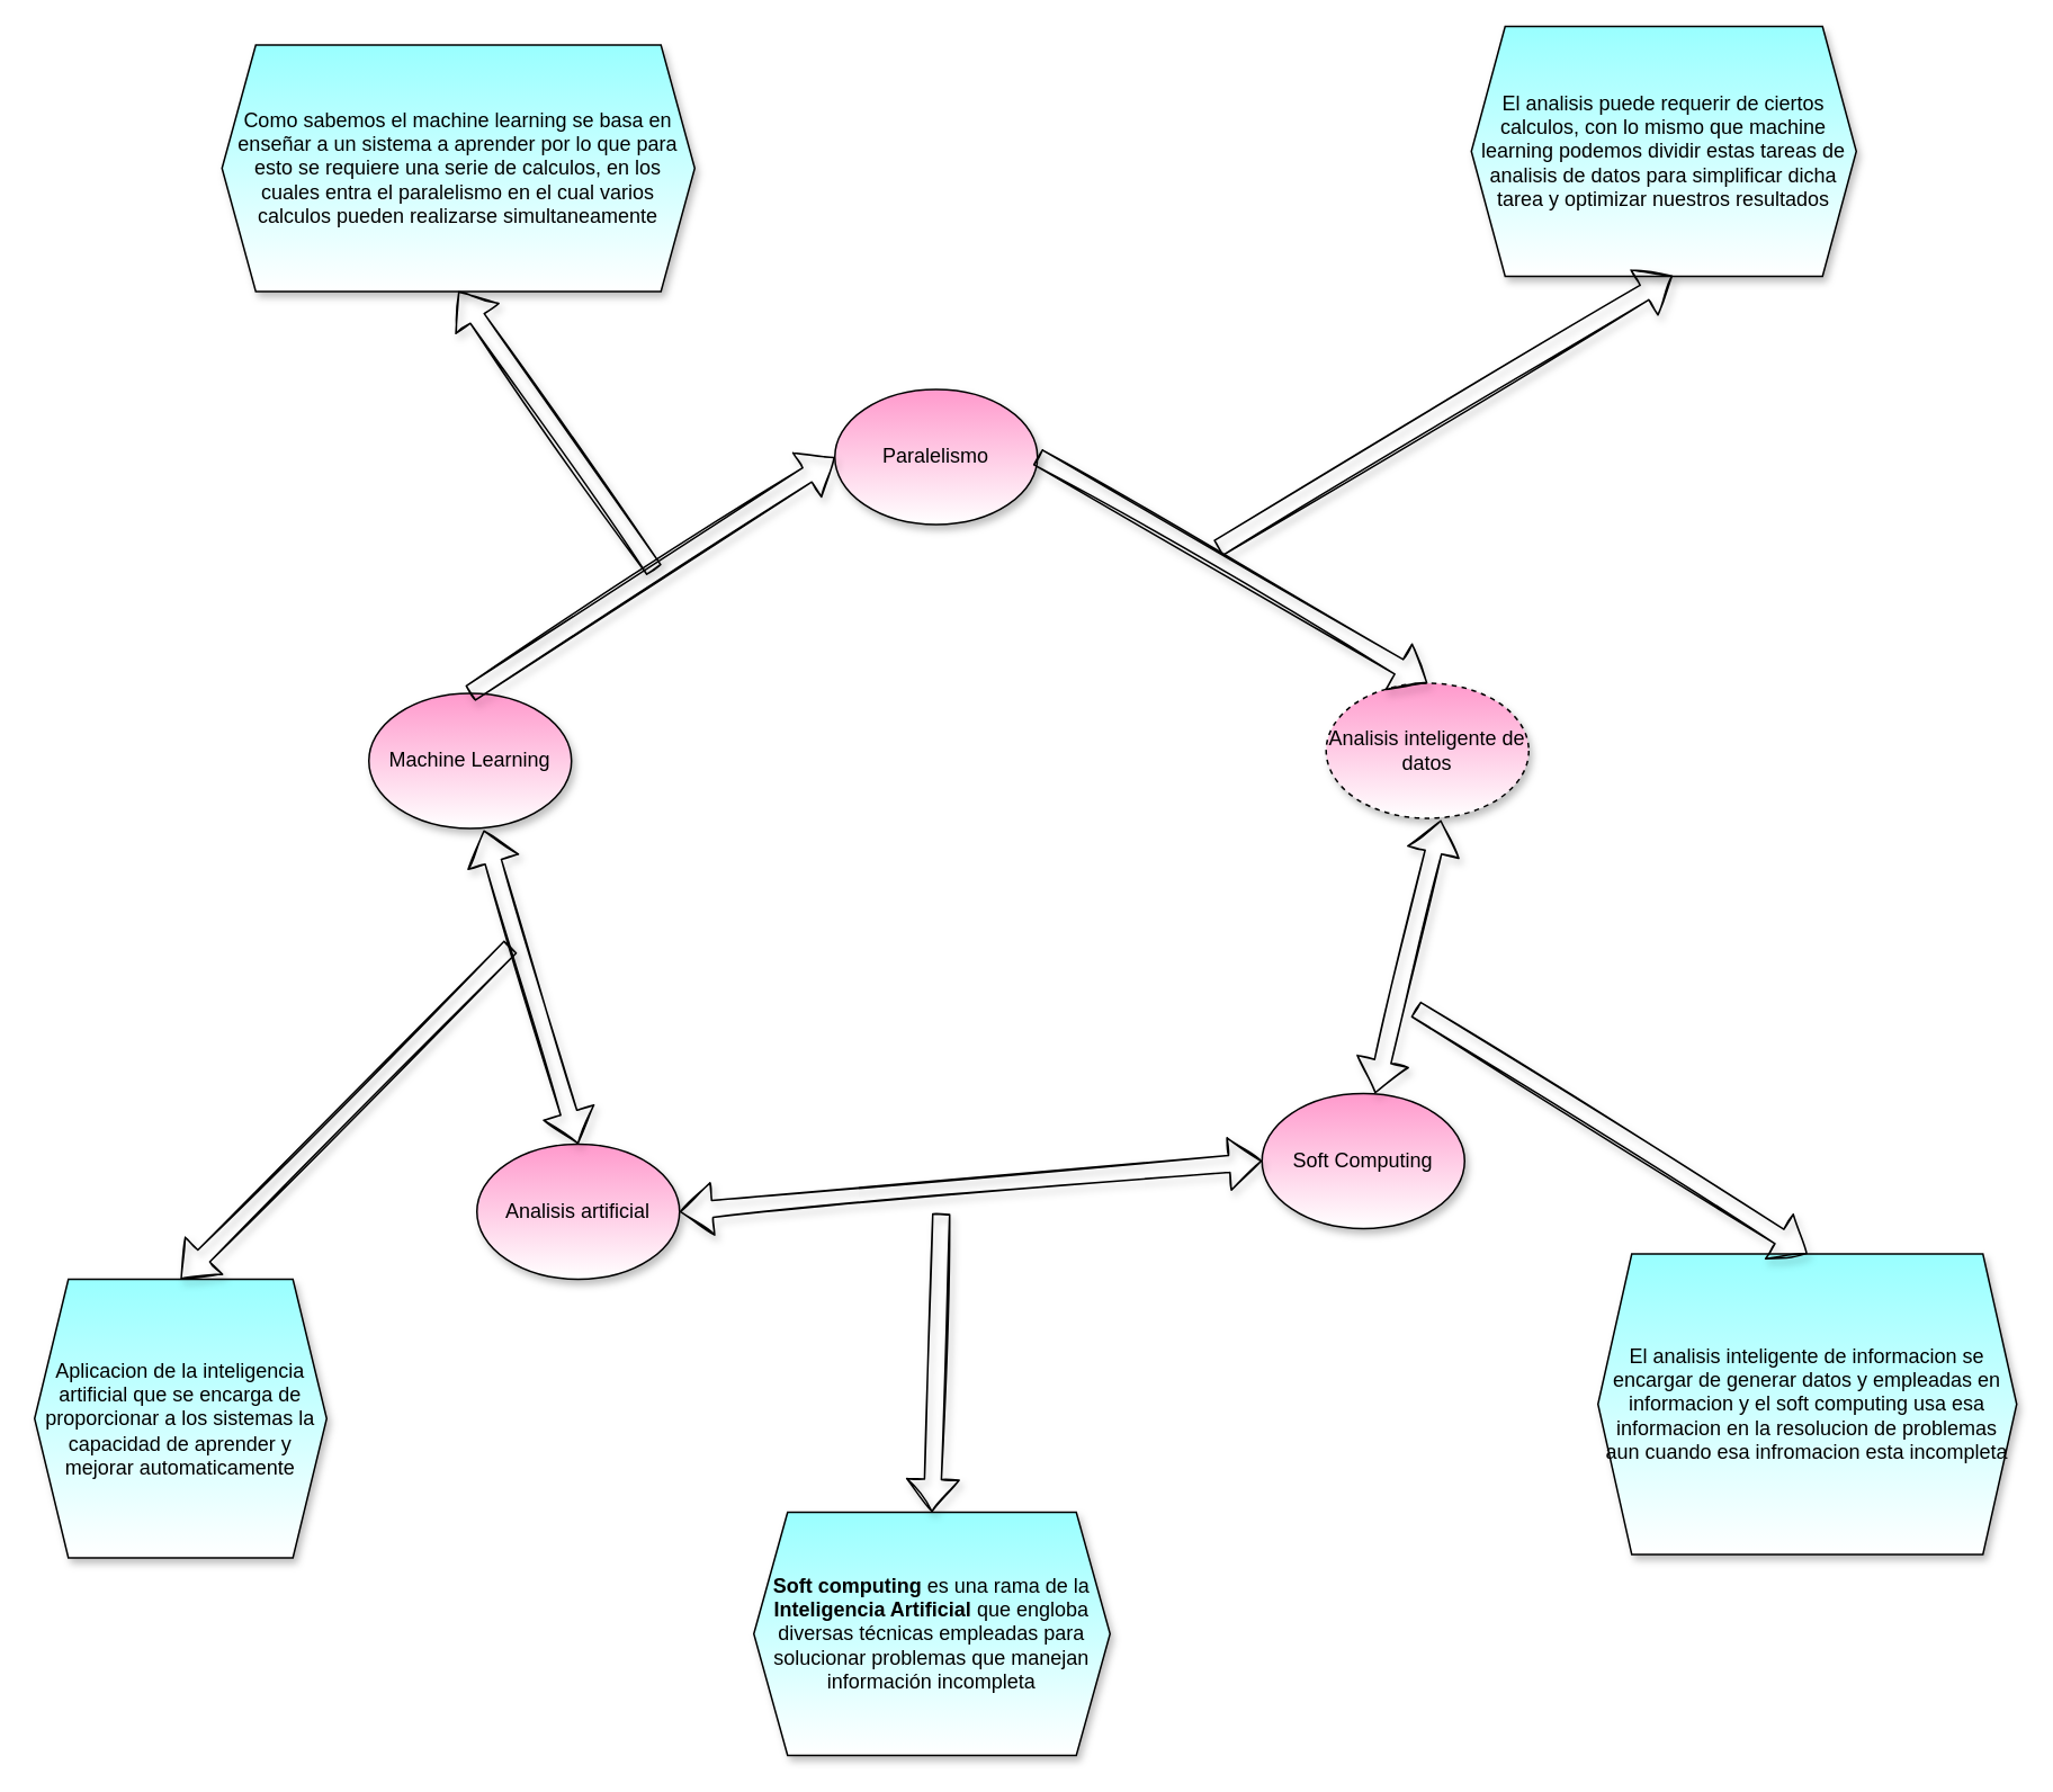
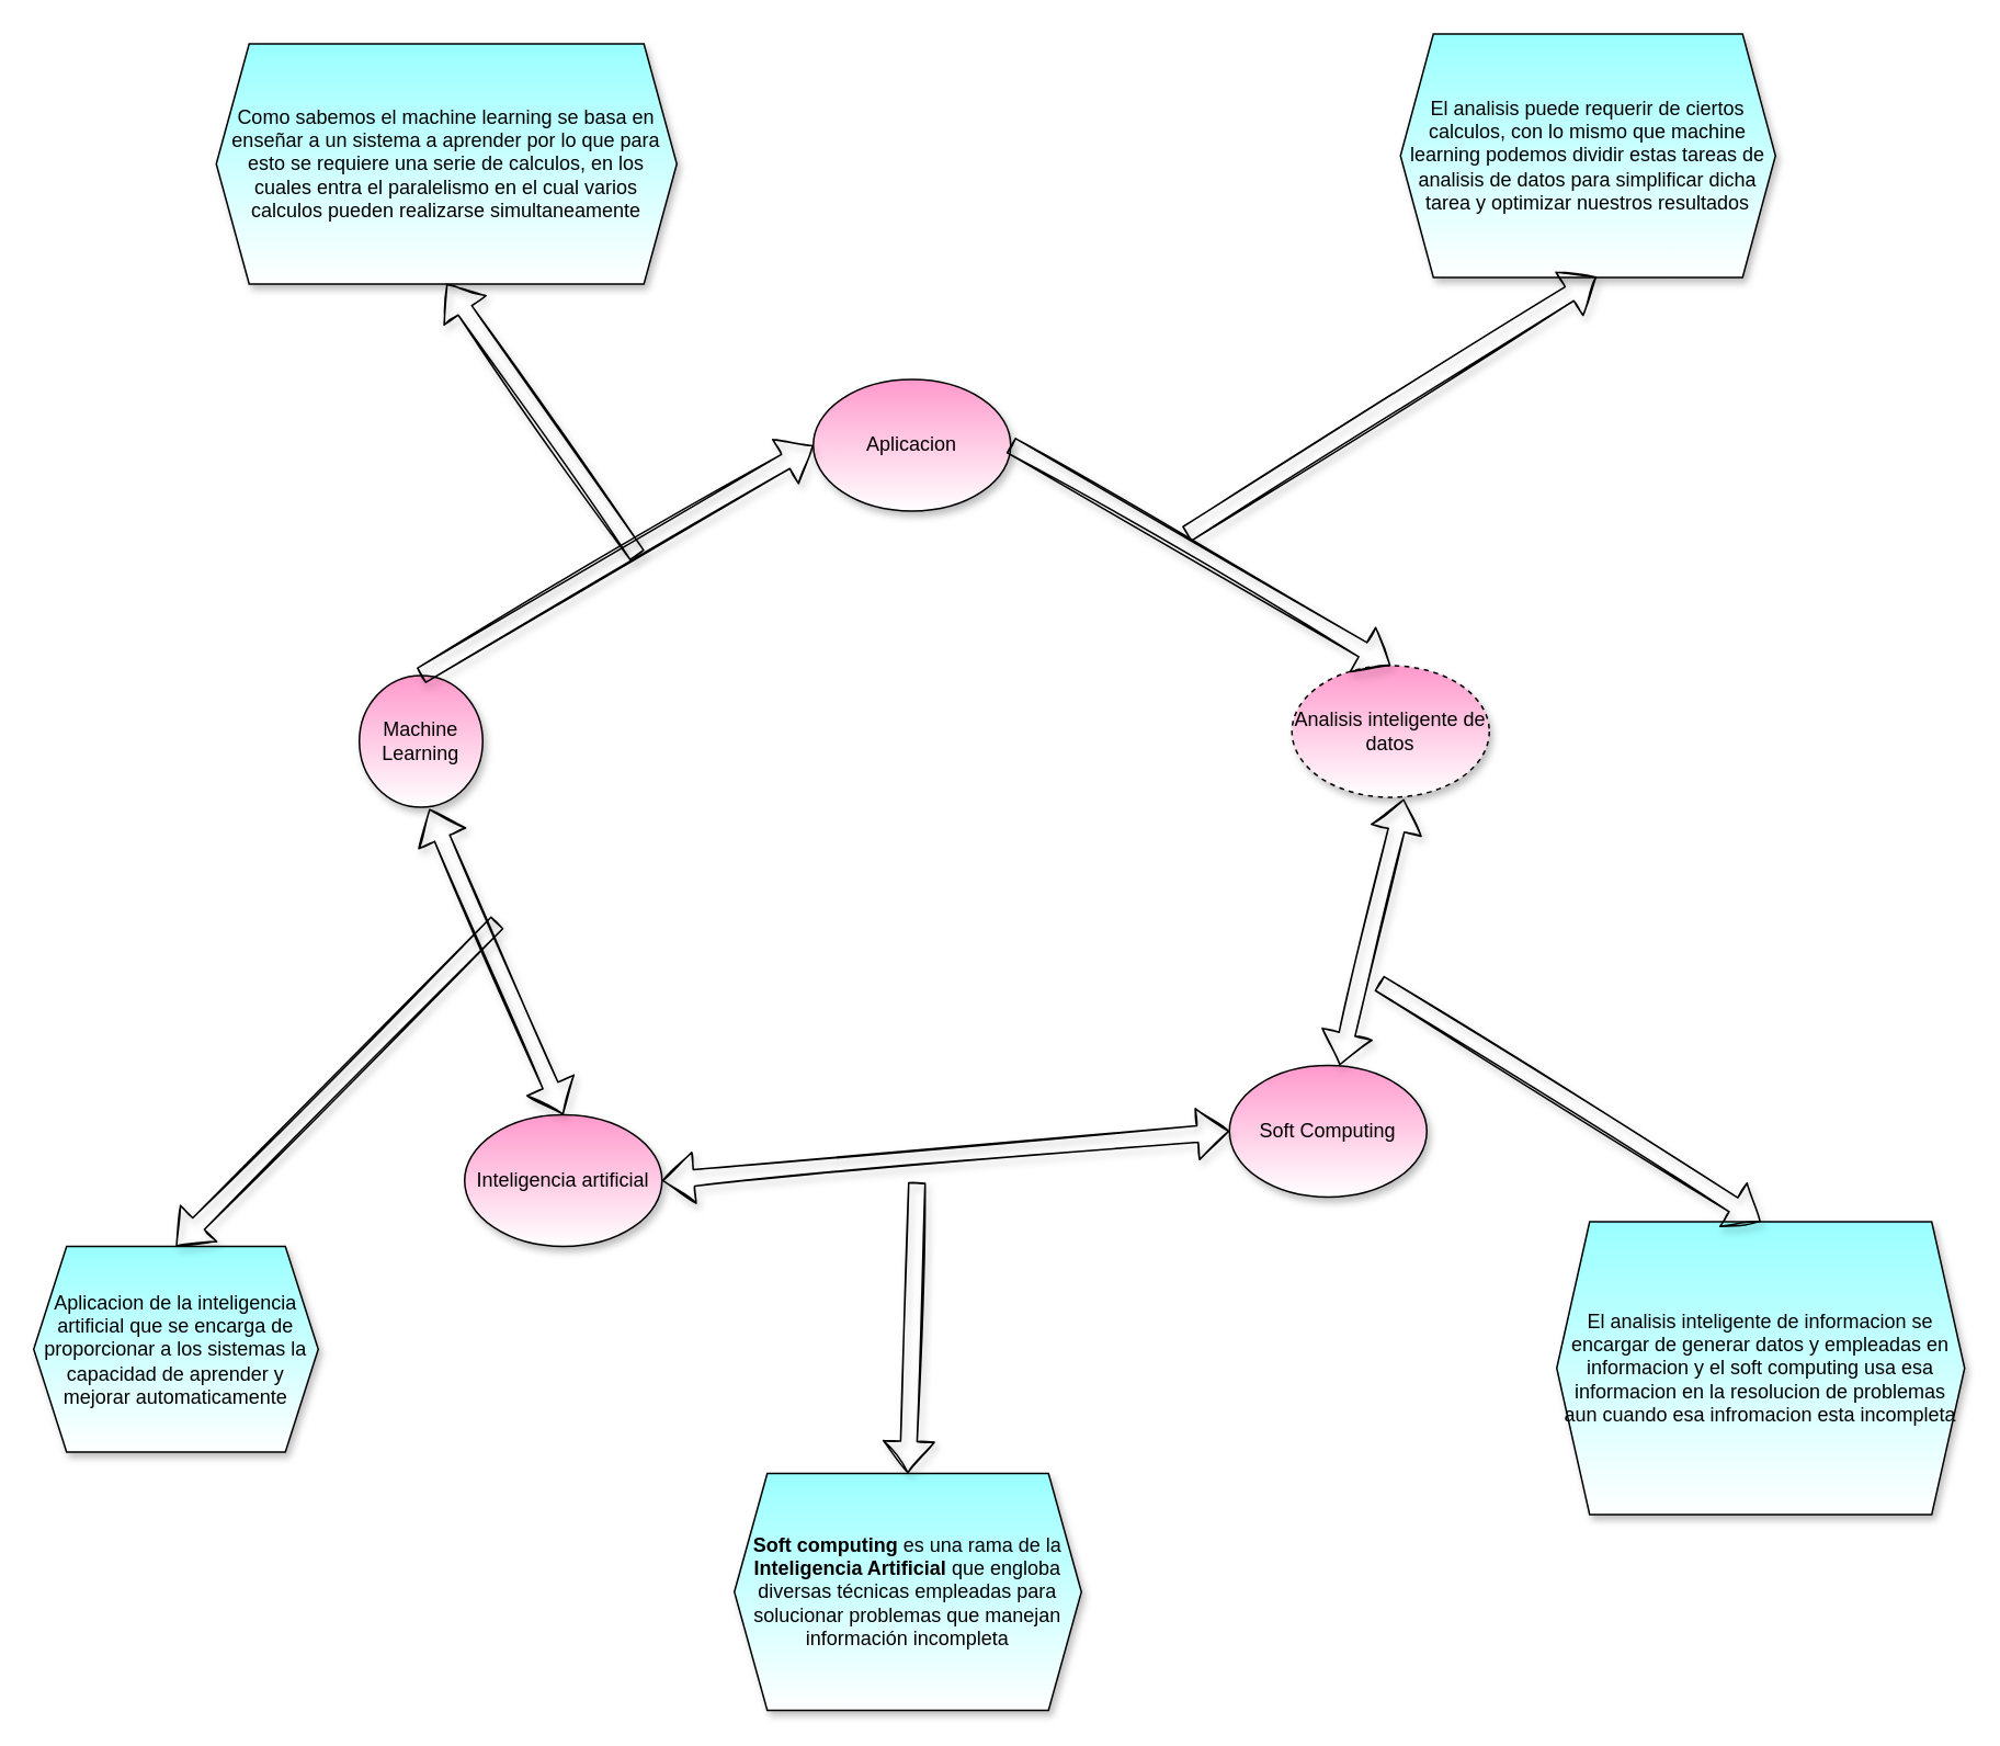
  <mxCell id="0" />
  <mxCell id="1" parent="0" />
- <mxCell id="2" value="Analisis artificial" style="ellipse;whiteSpace=wrap;html=1;fillColor=#FF99CC;gradientColor=#ffffff;shadow=1;" parent="1" vertex="1"><mxGeometry x="282" y="677" width="120" height="80" as="geometry" /></mxCell>
+ <mxCell id="2" value="Inteligencia artificial" style="ellipse;whiteSpace=wrap;html=1;fillColor=#FF99CC;gradientColor=#ffffff;shadow=1;" parent="1" vertex="1"><mxGeometry x="282" y="677" width="120" height="80" as="geometry" /></mxCell>
  <mxCell id="3" value="Soft Computing" style="ellipse;whiteSpace=wrap;html=1;labelBackgroundColor=none;fillColor=#FF99CC;gradientColor=#ffffff;shadow=1;sketch=0;" parent="1" vertex="1"><mxGeometry x="747" y="647" width="120" height="80" as="geometry" /></mxCell>
  <mxCell id="4" value="Analisis inteligente de datos" style="ellipse;whiteSpace=wrap;html=1;labelBackgroundColor=none;fillColor=#FF99CC;gradientColor=#ffffff;shadow=1;dashed=1;" parent="1" vertex="1"><mxGeometry x="785" y="404" width="120" height="80" as="geometry" /></mxCell>
- <mxCell id="5" value="Machine Learning" style="ellipse;whiteSpace=wrap;html=1;labelBackgroundColor=none;fillColor=#FF99CC;gradientColor=#ffffff;shadow=1;" parent="1" vertex="1"><mxGeometry x="218" y="410" width="120" height="80" as="geometry" /></mxCell>
- <mxCell id="6" value="&lt;div&gt;Paralelismo&lt;/div&gt;" style="ellipse;whiteSpace=wrap;html=1;labelBackgroundColor=none;fillColor=#FF99CC;gradientColor=#ffffff;shadow=1;" parent="1" vertex="1"><mxGeometry x="494" y="230" width="120" height="80" as="geometry" /></mxCell>
+ <mxCell id="5" value="Machine Learning" style="ellipse;whiteSpace=wrap;html=1;labelBackgroundColor=none;fillColor=#FF99CC;gradientColor=#ffffff;shadow=1;" parent="1" vertex="1"><mxGeometry x="218" y="410" width="75" height="80" as="geometry" /></mxCell>
+ <mxCell id="6" value="&lt;div&gt;Aplicacion&lt;/div&gt;" style="ellipse;whiteSpace=wrap;html=1;labelBackgroundColor=none;fillColor=#FF99CC;gradientColor=#ffffff;shadow=1;" parent="1" vertex="1"><mxGeometry x="494" y="230" width="120" height="80" as="geometry" /></mxCell>
  <mxCell id="7" value="&lt;span class=&quot;ILfuVd&quot; lang=&quot;es&quot;&gt;&lt;span class=&quot;hgKElc&quot;&gt;&lt;b&gt;Soft computing&lt;/b&gt; es una rama de la &lt;b&gt;Inteligencia Artificial&lt;/b&gt; que engloba diversas técnicas empleadas para solucionar problemas que manejan información incompleta&lt;/span&gt;&lt;/span&gt;" style="shape=hexagon;perimeter=hexagonPerimeter2;whiteSpace=wrap;html=1;fixedSize=1;shadow=1;labelBackgroundColor=none;sketch=0;fillColor=#99FFFF;gradientColor=#ffffff;" parent="1" vertex="1"><mxGeometry x="446" y="895" width="211" height="144" as="geometry" /></mxCell>
  <mxCell id="8" value="" style="shape=flexArrow;endArrow=classic;startArrow=classic;html=1;rounded=0;shadow=1;sketch=1;exitX=1;exitY=0.5;exitDx=0;exitDy=0;entryX=0;entryY=0.5;entryDx=0;entryDy=0;" parent="1" source="2" target="3" edge="1"><mxGeometry width="100" height="100" relative="1" as="geometry"><mxPoint x="600" y="906" as="sourcePoint" /><mxPoint x="700" y="806" as="targetPoint" /></mxGeometry></mxCell>
  <mxCell id="9" value="" style="shape=flexArrow;endArrow=classic;html=1;rounded=0;shadow=1;sketch=1;entryX=0.5;entryY=0;entryDx=0;entryDy=0;" parent="1" target="7" edge="1"><mxGeometry width="50" height="50" relative="1" as="geometry"><mxPoint x="557" y="718" as="sourcePoint" /><mxPoint x="675" y="831" as="targetPoint" /></mxGeometry></mxCell>
  <mxCell id="10" value="" style="shape=flexArrow;endArrow=classic;startArrow=classic;html=1;rounded=0;shadow=1;sketch=1;exitX=0.558;exitY=0;exitDx=0;exitDy=0;exitPerimeter=0;entryX=0.567;entryY=1.013;entryDx=0;entryDy=0;entryPerimeter=0;" parent="1" source="3" target="4" edge="1"><mxGeometry width="100" height="100" relative="1" as="geometry"><mxPoint x="805" y="652" as="sourcePoint" /><mxPoint x="905" y="552" as="targetPoint" /></mxGeometry></mxCell>
  <mxCell id="11" value="El analisis inteligente de informacion se encargar de generar datos y empleadas en informacion y el soft computing usa esa informacion en la resolucion de problemas aun cuando esa infromacion esta incompleta" style="shape=hexagon;perimeter=hexagonPerimeter2;whiteSpace=wrap;html=1;fixedSize=1;shadow=1;labelBackgroundColor=none;sketch=0;fillColor=#99FFFF;gradientColor=#ffffff;" parent="1" vertex="1"><mxGeometry x="946" y="742" width="248" height="178" as="geometry" /></mxCell>
  <mxCell id="12" value="" style="shape=flexArrow;endArrow=classic;html=1;rounded=0;shadow=1;sketch=1;entryX=0.5;entryY=0;entryDx=0;entryDy=0;" parent="1" target="11" edge="1"><mxGeometry width="50" height="50" relative="1" as="geometry"><mxPoint x="838" y="597" as="sourcePoint" /><mxPoint x="1000" y="555" as="targetPoint" /></mxGeometry></mxCell>
  <mxCell id="13" value="" style="shape=flexArrow;endArrow=classic;startArrow=classic;html=1;rounded=0;shadow=1;sketch=1;entryX=0.567;entryY=1.013;entryDx=0;entryDy=0;entryPerimeter=0;exitX=0.5;exitY=0;exitDx=0;exitDy=0;" parent="1" source="2" target="5" edge="1"><mxGeometry width="100" height="100" relative="1" as="geometry"><mxPoint x="559" y="712" as="sourcePoint" /><mxPoint x="659" y="612" as="targetPoint" /></mxGeometry></mxCell>
- <mxCell id="14" value="Aplicacion de la inteligencia artificial que se encarga de proporcionar a los sistemas la capacidad de aprender y mejorar automaticamente" style="shape=hexagon;perimeter=hexagonPerimeter2;whiteSpace=wrap;html=1;fixedSize=1;shadow=1;labelBackgroundColor=none;sketch=0;fillColor=#99FFFF;gradientColor=#ffffff;" parent="1" vertex="1"><mxGeometry x="20" y="757" width="173" height="165" as="geometry" /></mxCell>
+ <mxCell id="14" value="Aplicacion de la inteligencia artificial que se encarga de proporcionar a los sistemas la capacidad de aprender y mejorar automaticamente" style="shape=hexagon;perimeter=hexagonPerimeter2;whiteSpace=wrap;html=1;fixedSize=1;shadow=1;labelBackgroundColor=none;sketch=0;fillColor=#99FFFF;gradientColor=#ffffff;" parent="1" vertex="1"><mxGeometry x="20" y="757" width="173" height="125" as="geometry" /></mxCell>
  <mxCell id="15" value="" style="shape=flexArrow;endArrow=classic;html=1;rounded=0;shadow=1;sketch=1;entryX=0.5;entryY=0;entryDx=0;entryDy=0;" parent="1" target="14" edge="1"><mxGeometry width="50" height="50" relative="1" as="geometry"><mxPoint x="302" y="560" as="sourcePoint" /><mxPoint x="467" y="687" as="targetPoint" /></mxGeometry></mxCell>
  <mxCell id="16" value="" style="shape=flexArrow;endArrow=classic;html=1;rounded=0;shadow=1;sketch=1;entryX=0;entryY=0.5;entryDx=0;entryDy=0;exitX=0.5;exitY=0;exitDx=0;exitDy=0;" parent="1" source="5" target="6" edge="1"><mxGeometry width="50" height="50" relative="1" as="geometry"><mxPoint x="548" y="439" as="sourcePoint" /><mxPoint x="598" y="389" as="targetPoint" /></mxGeometry></mxCell>
  <mxCell id="17" value="" style="shape=flexArrow;endArrow=classic;html=1;rounded=0;shadow=1;sketch=1;entryX=0.5;entryY=0;entryDx=0;entryDy=0;exitX=1;exitY=0.5;exitDx=0;exitDy=0;" parent="1" source="6" target="4" edge="1"><mxGeometry width="50" height="50" relative="1" as="geometry"><mxPoint x="548" y="439" as="sourcePoint" /><mxPoint x="598" y="389" as="targetPoint" /></mxGeometry></mxCell>
  <mxCell id="18" value="Como sabemos el machine learning se basa en enseñar a un sistema a aprender por lo que para esto se requiere una serie de calculos, en los cuales entra el paralelismo en el cual varios calculos pueden realizarse simultaneamente" style="shape=hexagon;perimeter=hexagonPerimeter2;whiteSpace=wrap;html=1;fixedSize=1;shadow=1;labelBackgroundColor=none;sketch=0;fillColor=#99FFFF;gradientColor=#ffffff;" parent="1" vertex="1"><mxGeometry x="131" y="26" width="280" height="146" as="geometry" /></mxCell>
- <mxCell id="19" value="El analisis puede requerir de ciertos calculos, con lo mismo que machine learning podemos dividir estas tareas de analisis de datos para simplificar dicha tarea y optimizar nuestros resultados" style="shape=hexagon;perimeter=hexagonPerimeter2;whiteSpace=wrap;html=1;fixedSize=1;shadow=1;labelBackgroundColor=none;sketch=0;fillColor=#99FFFF;gradientColor=#ffffff;" parent="1" vertex="1"><mxGeometry x="871" y="15" width="228" height="148" as="geometry" /></mxCell>
+ <mxCell id="19" value="El analisis puede requerir de ciertos calculos, con lo mismo que machine learning podemos dividir estas tareas de analisis de datos para simplificar dicha tarea y optimizar nuestros resultados" style="shape=hexagon;perimeter=hexagonPerimeter2;whiteSpace=wrap;html=1;fixedSize=1;shadow=1;labelBackgroundColor=none;sketch=0;fillColor=#99FFFF;gradientColor=#ffffff;" parent="1" vertex="1"><mxGeometry x="851" y="20" width="228" height="148" as="geometry" /></mxCell>
  <mxCell id="20" value="" style="shape=flexArrow;endArrow=classic;html=1;rounded=0;shadow=1;sketch=1;entryX=0.5;entryY=1;entryDx=0;entryDy=0;" parent="1" target="18" edge="1"><mxGeometry width="50" height="50" relative="1" as="geometry"><mxPoint x="387" y="337" as="sourcePoint" /><mxPoint x="382" y="335" as="targetPoint" /></mxGeometry></mxCell>
  <mxCell id="21" value="" style="shape=flexArrow;endArrow=classic;html=1;rounded=0;shadow=1;sketch=1;entryX=0.523;entryY=0.997;entryDx=0;entryDy=0;entryPerimeter=0;" parent="1" target="19" edge="1"><mxGeometry width="50" height="50" relative="1" as="geometry"><mxPoint x="721" y="324" as="sourcePoint" /><mxPoint x="663" y="250" as="targetPoint" /></mxGeometry></mxCell>
